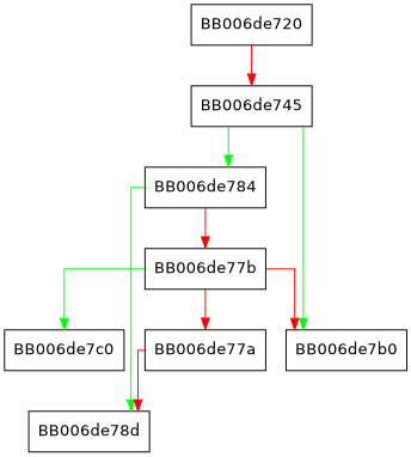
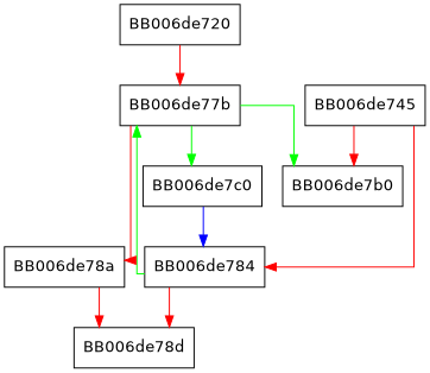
  digraph {
    fontname="DejaVu Sans"
    splines=ortho
    node [fontname="DejaVu Sans" shape=box]
    edge [color=red fontname="DejaVu Sans"]
    BB006de720
    BB006de745
    n3 [label=BB006de784]
    BB006de7c0
    BB006de7b0
    BB006de78d
    BB006de77b
-   BB006de78a [label=BB006de77a]
-   BB006de720 -> BB006de745
-   BB006de745 -> n3 [color=green]
-   BB006de745 -> BB006de7b0 [color=green]
-   n3 -> BB006de78d [color=green]
-   n3 -> BB006de77b
+   BB006de78a
+   BB006de720 -> BB006de77b
+   BB006de745 -> n3
+   BB006de745 -> BB006de7b0
+   n3 -> BB006de78d
+   n3 -> BB006de77b [color=green]
+   BB006de7c0 -> n3 [color=blue]
    BB006de77b -> BB006de7c0 [color=green]
-   BB006de77b -> BB006de7b0
+   BB006de77b -> BB006de7b0 [color=green]
    BB006de77b -> BB006de78a
    BB006de78a -> BB006de78d
  }
